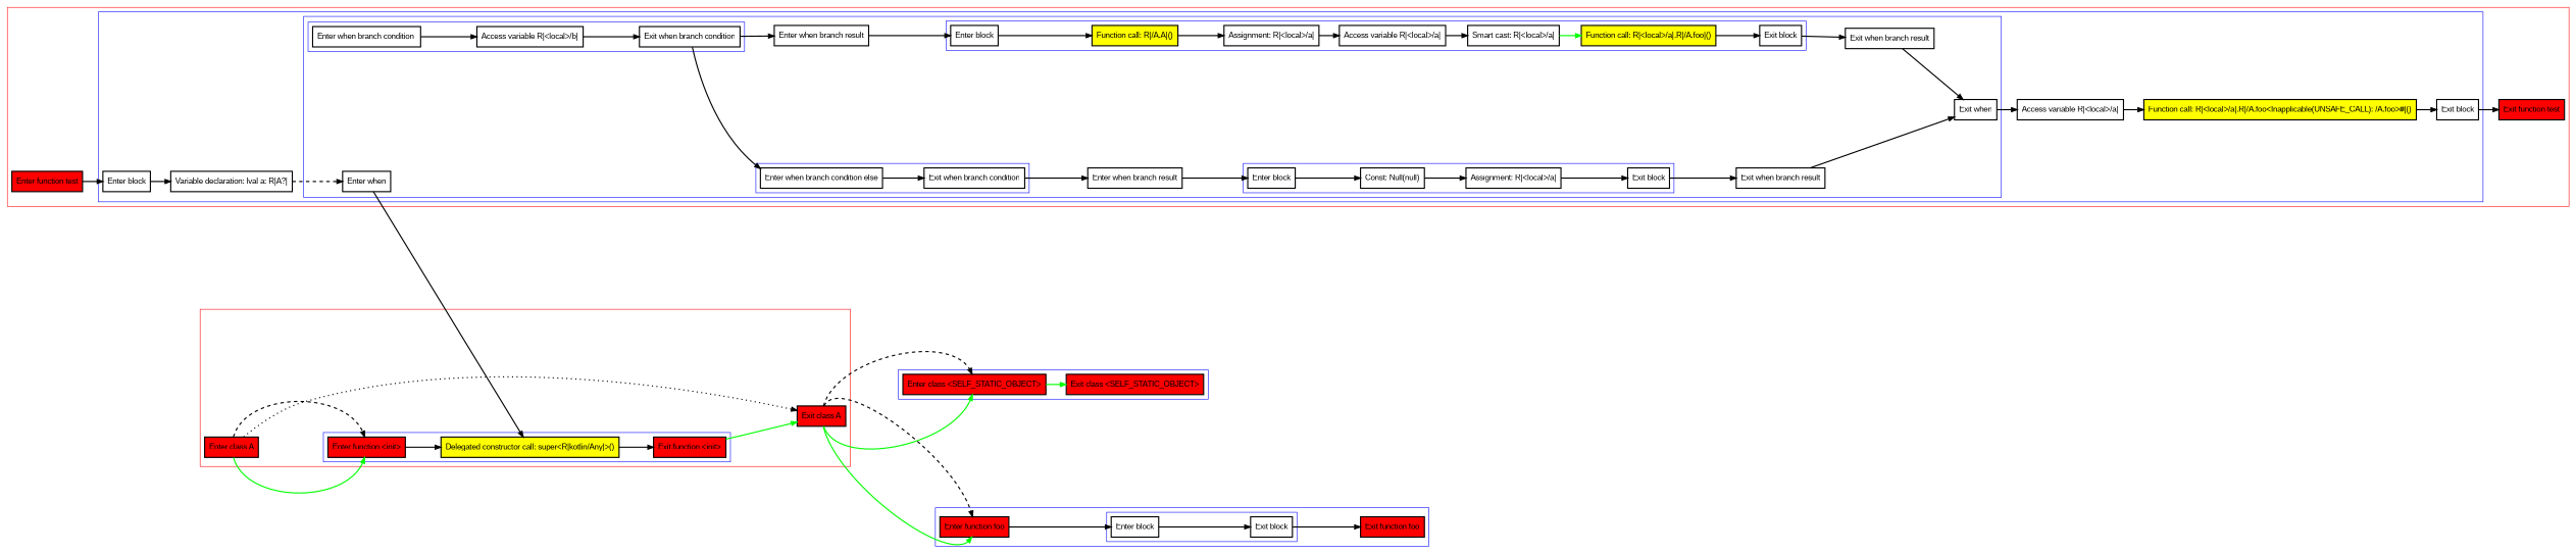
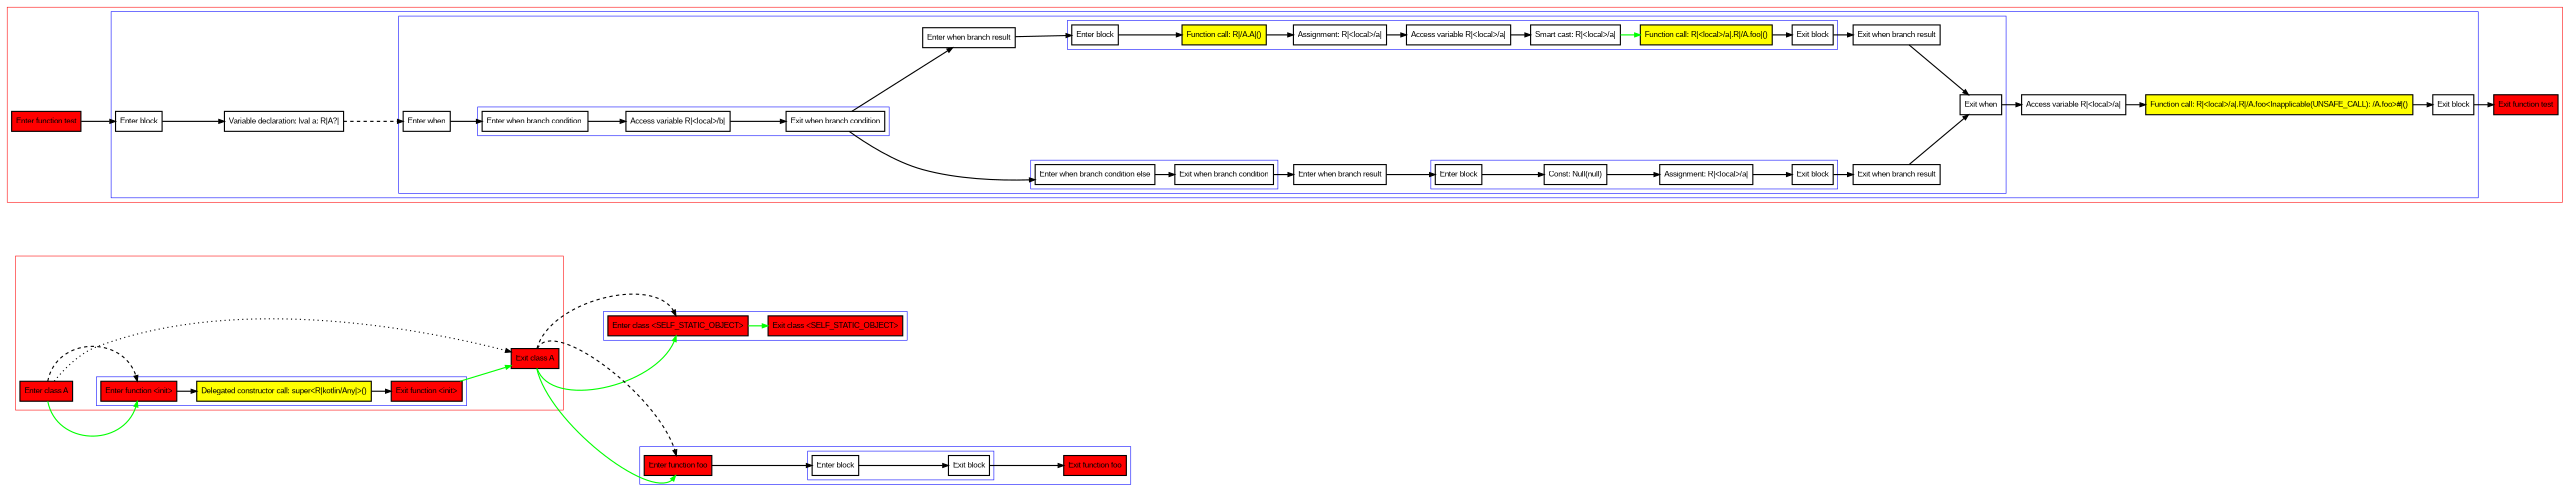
  digraph {
    fontname="Liberation Sans"
    nodesep=3
    rankdir=LR
    node [fontname="Liberation Sans" penwidth=2 shape=box]
    edge [fontname="Liberation Sans" penwidth=2]
    n1 [fillcolor=red label="Enter function <init>" style=filled]
    n2 [fillcolor=yellow label="Delegated constructor call: super<R|kotlin/Any|>()" style=filled]
    n3 [fillcolor=red label="Exit function <init>" style=filled]
    n4 [fillcolor=red label="Enter class A" style=filled]
    n5 [fillcolor=red label="Exit class A" style=filled]
    n6 [fillcolor=red label="Enter class <SELF_STATIC_OBJECT>" style=filled]
    n7 [fillcolor=red label="Exit class <SELF_STATIC_OBJECT>" style=filled]
    n8 [label="Enter block"]
    n9 [label="Exit block"]
    n10 [fillcolor=red label="Enter function foo" style=filled]
    n11 [fillcolor=red label="Exit function foo" style=filled]
    n12 [label="Enter when branch condition "]
    n13 [label="Access variable R|<local>/b|"]
    n14 [label="Exit when branch condition"]
    n15 [label="Enter when branch condition else"]
    n16 [label="Exit when branch condition"]
    n17 [label="Enter block"]
    n18 [label="Const: Null(null)"]
    n19 [label="Assignment: R|<local>/a|"]
    n20 [label="Exit block"]
    n21 [label="Enter block"]
    n22 [fillcolor=yellow label="Function call: R|/A.A|()" style=filled]
    n23 [label="Assignment: R|<local>/a|"]
    n24 [label="Access variable R|<local>/a|"]
    n25 [label="Smart cast: R|<local>/a|"]
    n26 [fillcolor=yellow label="Function call: R|<local>/a|.R|/A.foo|()" style=filled]
    n27 [label="Exit block"]
    n28 [label="Enter when"]
    n29 [label="Enter when branch result"]
    n30 [label="Exit when branch result"]
    n31 [label="Enter when branch result"]
    n32 [label="Exit when branch result"]
    n33 [label="Exit when"]
    n34 [label="Enter block"]
    n35 [label="Variable declaration: lval a: R|A?|"]
    n36 [label="Access variable R|<local>/a|"]
    n37 [fillcolor=yellow label="Function call: R|<local>/a|.R|/A.foo<Inapplicable(UNSAFE_CALL): /A.foo>#|()" style=filled]
    n38 [label="Exit block"]
    n39 [fillcolor=red label="Enter function test" style=filled]
    n40 [fillcolor=red label="Exit function test" style=filled]
    subgraph cluster_1 {
      color=red
      n4
      n5
      subgraph cluster_2 {
        color=blue
        n1
        n2
        n3
      }
    }
    subgraph cluster_3 {
      color=blue
      n6
      n7
    }
    subgraph cluster_4 {
      color=blue
      n10
      n11
      subgraph cluster_5 {
        color=blue
        n8
        n9
      }
    }
    subgraph cluster_6 {
      color=red
      n39
      n40
      subgraph cluster_7 {
        color=blue
        n34
        n35
        n36
        n37
        n38
        subgraph cluster_8 {
          color=blue
          n28
          n29
          n30
          n31
          n32
          n33
          subgraph cluster_9 {
            color=blue
            n12
            n13
            n14
          }
          subgraph cluster_10 {
            color=blue
            n15
            n16
          }
          subgraph cluster_11 {
            color=blue
            n17
            n18
            n19
            n20
          }
          subgraph cluster_12 {
            color=blue
            n21
            n22
            n23
            n24
            n25
            n26
            n27
          }
        }
      }
    }
    n1 -> n2
    n2 -> n3
    n3 -> n5 [color=green]
    n4 -> n1 [color=green]
    n4 -> n1 [style=dashed]
    n4 -> n5 [style=dotted]
    n5 -> n6 [color=green]
    n5 -> n6 [style=dashed]
    n5 -> n10 [color=green]
    n5 -> n10 [style=dashed]
    n6 -> n7 [color=green]
    n8 -> n9
    n9 -> n11
    n10 -> n8
    n12 -> n13
    n13 -> n14
    n14 -> n15
    n14 -> n31
    n15 -> n16
    n16 -> n29
    n17 -> n18
    n18 -> n19
    n19 -> n20
    n20 -> n30
    n21 -> n22
    n22 -> n23
    n23 -> n24
    n24 -> n25
    n25 -> n26 [color=green]
    n26 -> n27
    n27 -> n32
-   n28 -> n2
+   n28 -> n12
    n29 -> n17
    n30 -> n33
    n31 -> n21
    n32 -> n33
    n33 -> n36
    n34 -> n35
    n35 -> n28 [style=dashed]
    n36 -> n37
    n37 -> n38
    n38 -> n40
    n39 -> n34
  }
